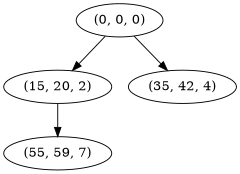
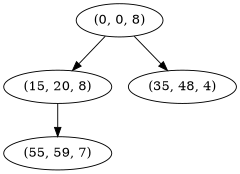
  digraph {
-   "(0, 0, 0)"
-   "(15, 20, 8)" [label="(15, 20, 2)"]
-   "(35, 42, 4)"
+   "(0, 0, 0)" [label="(0, 0, 8)"]
+   "(15, 20, 8)"
+   "(35, 42, 4)" [label="(35, 48, 4)"]
    "(55, 59, 7)"
    "(0, 0, 0)" -> "(15, 20, 8)"
    "(0, 0, 0)" -> "(35, 42, 4)"
    "(15, 20, 8)" -> "(55, 59, 7)"
  }
